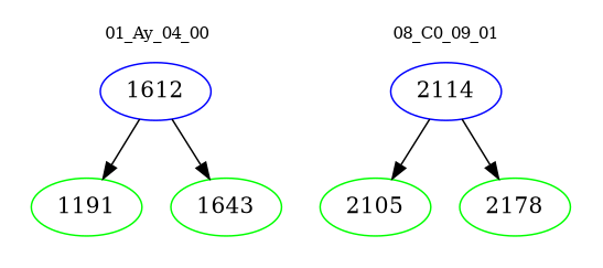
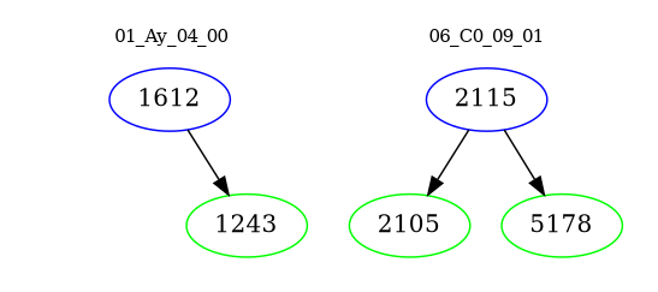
  digraph {
    node [color=green]
    edge [color=black]
    n1 [color=blue label=1612]
-   n2 [label=1191]
-   n3 [label=1643]
-   n4 [color=blue label=2114]
+   n3 [label=1243]
+   n4 [color=blue label=2115]
    n5 [label=2105]
-   n6 [label=2178]
+   n6 [label=5178]
    subgraph cluster_1 {
      color=white
      fontsize=10
      label="01_Ay_04_00"
      n1
-     n2
      n3
    }
    subgraph cluster_2 {
      color=white
      fontsize=10
-     label="08_C0_09_01"
+     label="06_C0_09_01"
      n4
      n5
      n6
    }
-   n1 -> n2
    n1 -> n3
    n4 -> n5
    n4 -> n6
  }
